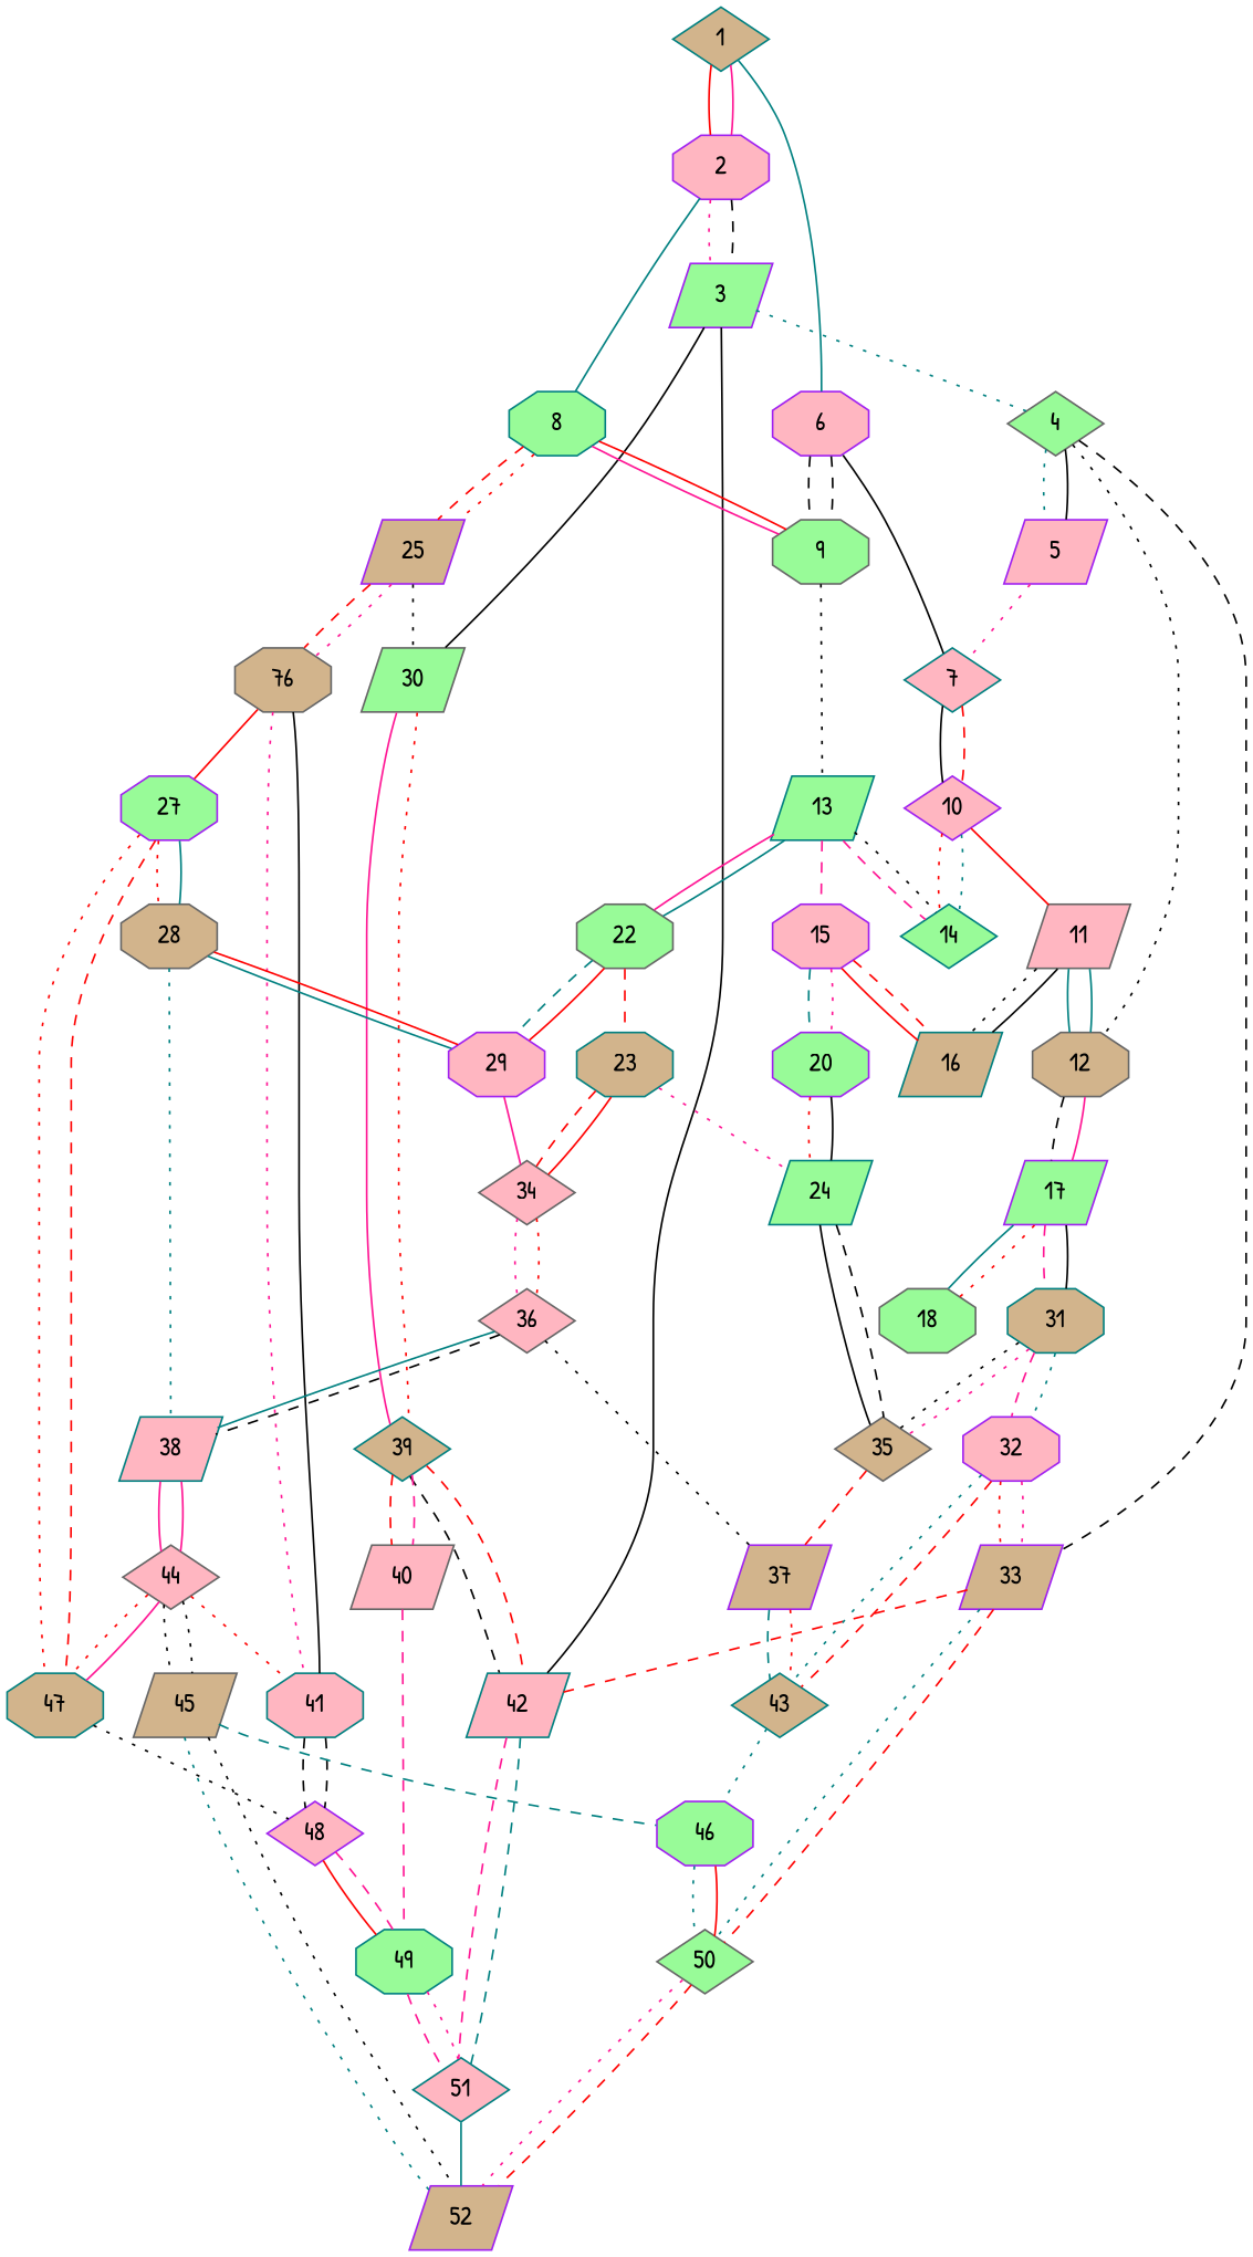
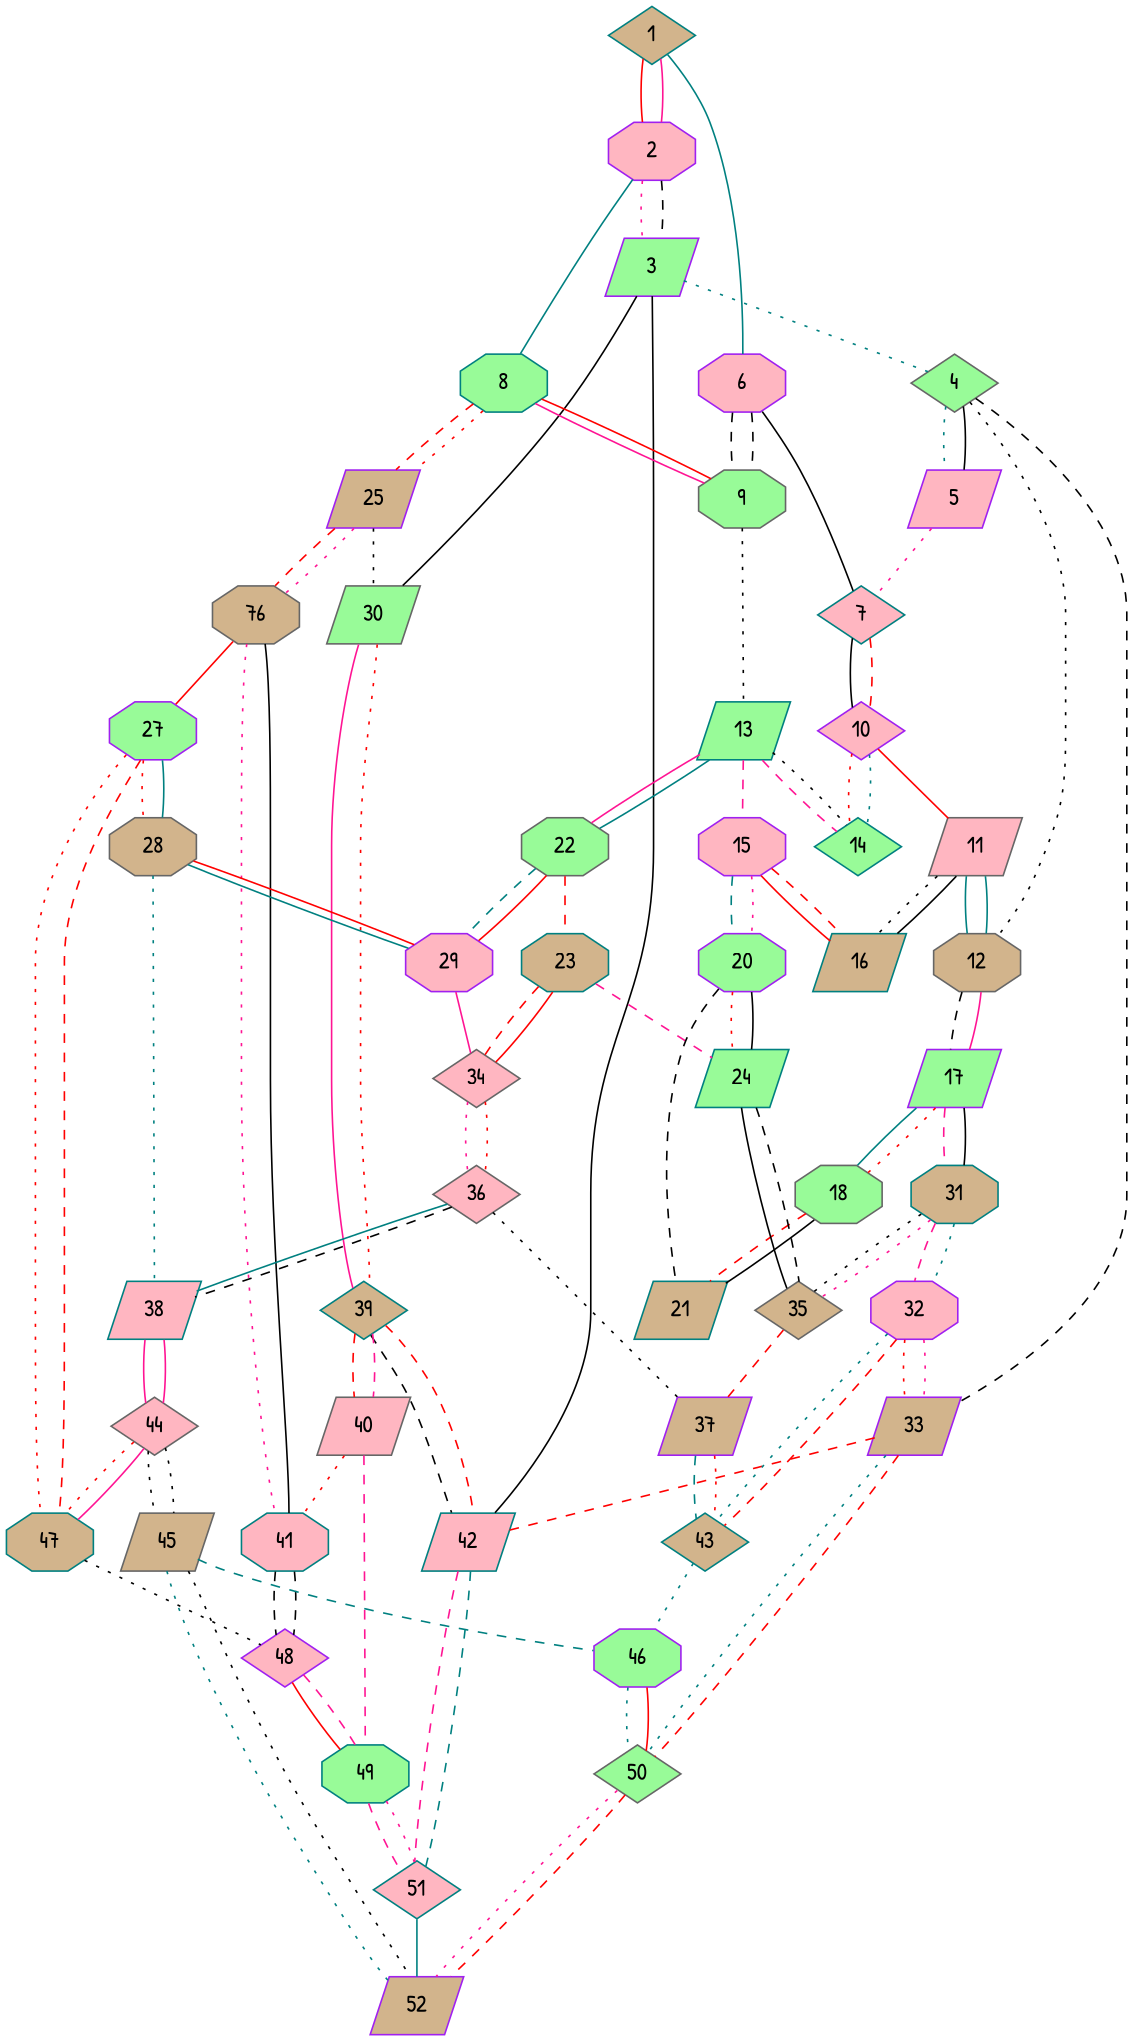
  graph {
    fontname="Patrick Hand"
    node [color=teal fillcolor=lightpink fontname="Patrick Hand" shape=octagon style=filled]
    edge [color=red fontname="Patrick Hand" style=dotted]
    1 [fillcolor=tan shape=diamond]
    2 [color=purple]
    6 [color=purple]
    3 [color=purple fillcolor=palegreen shape=parallelogram]
    8 [fillcolor=palegreen]
    7 [shape=diamond]
    9 [color=gray40 fillcolor=palegreen]
    4 [color=gray40 fillcolor=palegreen shape=diamond]
    30 [color=gray40 fillcolor=palegreen shape=parallelogram]
    42 [shape=parallelogram]
    25 [color=purple fillcolor=tan shape=parallelogram]
    5 [color=purple shape=parallelogram]
    12 [color=gray40 fillcolor=tan]
    33 [color=purple fillcolor=tan shape=parallelogram]
    39 [fillcolor=tan shape=diamond]
    51 [shape=diamond]
    17 [color=purple fillcolor=palegreen shape=parallelogram]
    50 [color=gray40 fillcolor=palegreen shape=diamond]
    10 [color=purple shape=diamond]
    13 [fillcolor=palegreen shape=parallelogram]
    11 [color=gray40 shape=parallelogram]
    14 [fillcolor=palegreen shape=diamond]
    n23 [color=gray40 fillcolor=tan label=76]
    22 [color=gray40 fillcolor=palegreen]
    15 [color=purple]
    16 [fillcolor=tan shape=parallelogram]
    18 [color=gray40 fillcolor=palegreen]
    31 [fillcolor=tan]
    23 [fillcolor=tan]
    29 [color=purple]
    20 [color=purple fillcolor=palegreen]
+   21 [fillcolor=tan shape=parallelogram]
    24 [fillcolor=palegreen shape=parallelogram]
    35 [color=gray40 fillcolor=tan shape=diamond]
    32 [color=purple]
    34 [color=gray40 shape=diamond]
    36 [color=gray40 shape=diamond]
    37 [color=purple fillcolor=tan shape=parallelogram]
    27 [color=purple fillcolor=palegreen]
    41
    28 [color=gray40 fillcolor=tan]
    47 [fillcolor=tan]
    48 [color=purple shape=diamond]
    38 [shape=parallelogram]
    44 [color=gray40 shape=diamond]
    40 [color=gray40 shape=parallelogram]
    43 [fillcolor=tan shape=diamond]
    46 [color=purple fillcolor=palegreen]
    52 [color=purple fillcolor=tan shape=parallelogram]
    45 [color=gray40 fillcolor=tan shape=parallelogram]
    49 [fillcolor=palegreen]
    1 -- 2 [style=solid]
    1 -- 2 [color=deeppink style=solid]
    1 -- 6 [color=teal style=solid]
    2 -- 3 [color=deeppink]
    2 -- 3 [color=black style=dashed]
    2 -- 8 [color=teal style=solid]
    6 -- 7 [color=black style=solid]
    6 -- 9 [color=black style=dashed]
    6 -- 9 [color=black style=dashed]
    3 -- 4 [color=teal]
    3 -- 30 [color=black style=solid]
    3 -- 42 [color=black style=solid]
    8 -- 9 [color=deeppink style=solid]
    8 -- 9 [style=solid]
    8 -- 25 [style=dashed]
    8 -- 25
    7 -- 10 [color=black style=solid]
    7 -- 10 [style=dashed]
    9 -- 13 [color=black]
    4 -- 5 [color=teal]
    4 -- 5 [color=black style=solid]
    4 -- 12 [color=black]
    4 -- 33 [color=black style=dashed]
    30 -- 39 [color=deeppink style=solid]
    30 -- 39
    42 -- 51 [color=deeppink style=dashed]
    42 -- 51 [color=teal style=dashed]
    25 -- 30 [color=black]
    25 -- n23 [style=dashed]
    25 -- n23 [color=deeppink]
    5 -- 7 [color=deeppink]
    12 -- 17 [color=black style=dashed]
    12 -- 17 [color=deeppink style=solid]
    33 -- 42 [style=dashed]
    33 -- 50 [color=teal]
    33 -- 50 [style=dashed]
    39 -- 42 [color=black style=dashed]
    39 -- 42 [style=dashed]
    39 -- 40 [style=dashed]
    39 -- 40 [color=deeppink style=dashed]
    51 -- 52 [color=teal style=solid]
    17 -- 18 [color=teal style=solid]
    17 -- 18
    17 -- 31 [color=deeppink style=dashed]
    17 -- 31 [color=black style=solid]
    50 -- 52 [color=deeppink]
    50 -- 52 [style=dashed]
    10 -- 11 [style=solid]
    10 -- 14
    10 -- 14 [color=teal]
    13 -- 14 [color=deeppink style=dashed]
    13 -- 14 [color=black]
    13 -- 22 [color=deeppink style=solid]
    13 -- 22 [color=teal style=solid]
    13 -- 15 [color=deeppink style=dashed]
    11 -- 12 [color=teal style=solid]
    11 -- 12 [color=teal style=solid]
    11 -- 16 [color=black]
    11 -- 16 [color=black style=solid]
    n23 -- 27 [style=solid]
    n23 -- 41 [color=deeppink]
    n23 -- 41 [color=black style=solid]
    22 -- 23 [style=dashed]
    22 -- 29 [color=teal style=dashed]
    22 -- 29 [style=solid]
    15 -- 16 [style=solid]
    15 -- 16 [style=dashed]
    15 -- 20 [color=teal style=dashed]
    15 -- 20 [color=deeppink]
+   18 -- 21 [style=dashed]
+   18 -- 21 [color=black style=solid]
    31 -- 35 [color=black]
    31 -- 35 [color=deeppink]
    31 -- 32 [color=deeppink style=dashed]
    31 -- 32 [color=teal]
-   23 -- 24 [color=deeppink]
+   23 -- 24 [color=deeppink style=dashed]
    23 -- 34 [style=dashed]
    23 -- 34 [style=solid]
    29 -- 34 [color=deeppink style=solid]
+   20 -- 21 [color=black style=dashed]
    20 -- 24
    20 -- 24 [color=black style=solid]
    24 -- 35 [color=black style=solid]
    24 -- 35 [color=black style=dashed]
    35 -- 37 [style=dashed]
    32 -- 33
    32 -- 33 [color=deeppink]
    32 -- 43 [color=teal]
    32 -- 43 [style=dashed]
    34 -- 36 [color=deeppink]
    34 -- 36
    36 -- 37 [color=black]
    36 -- 38 [color=teal style=solid]
    36 -- 38 [color=black style=dashed]
    37 -- 43 [color=teal style=dashed]
    37 -- 43
    27 -- 28
    27 -- 28 [color=teal style=solid]
    27 -- 47
    27 -- 47 [style=dashed]
    41 -- 48 [color=black style=dashed]
    41 -- 48 [color=black style=dashed]
    28 -- 29 [color=teal style=solid]
    28 -- 29 [style=solid]
    28 -- 38 [color=teal]
    47 -- 48 [color=black]
    48 -- 49 [style=solid]
    48 -- 49 [color=deeppink style=dashed]
    38 -- 44 [color=deeppink style=solid]
    38 -- 44 [color=deeppink style=solid]
    44 -- 47
    44 -- 47 [color=deeppink style=solid]
    44 -- 45 [color=black]
    44 -- 45 [color=black]
-   44 -- 41
+   40 -- 41
    40 -- 49 [color=deeppink style=dashed]
    43 -- 46 [color=teal]
    46 -- 50 [color=teal]
    46 -- 50 [style=solid]
    45 -- 46 [color=teal style=dashed]
    45 -- 52 [color=teal]
    45 -- 52 [color=black]
    49 -- 51 [color=deeppink style=dashed]
    49 -- 51 [color=deeppink]
  }
